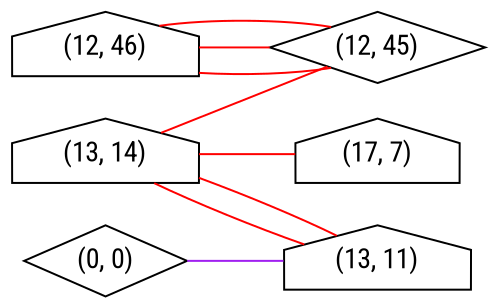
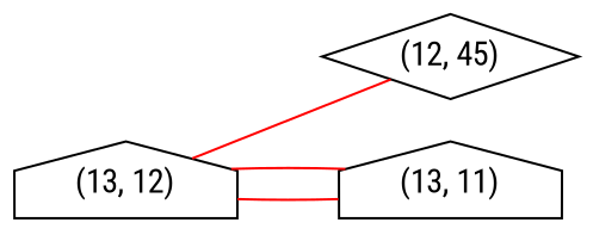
  graph {
    fontname="Roboto Condensed"
    rankdir=LR
    node [fontname="Roboto Condensed" shape=house]
    edge [color=red fontname="Roboto Condensed" weight=1]
-   "(13, 12)" [label="(13, 14)"]
-   "(17, 7)"
+   "(13, 12)"
    "(12, 45)" [shape=diamond]
    "(13, 11)"
-   "(0, 0)" [shape=diamond]
-   "(12, 46)"
-   "(13, 12)" -- "(17, 7)"
    "(13, 12)" -- "(12, 45)"
    "(13, 12)" -- "(13, 11)"
    "(13, 12)" -- "(13, 11)"
-   "(0, 0)" -- "(13, 11)" [color=purple weight=4]
-   "(12, 46)" -- "(12, 45)"
-   "(12, 46)" -- "(12, 45)"
-   "(12, 46)" -- "(12, 45)"
  }
